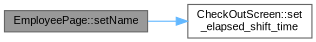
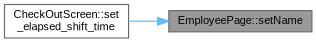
  digraph {
    rankdir=LR
    fontname="Liberation Sans"
    node [fontname="Liberation Sans" fontsize=10 shape=box style=filled]
    n1 [color=gray40 fillcolor=grey60 fontcolor=black height=0.2 label="EmployeePage::setName" width=0.4]
    n2 [color=grey40 fillcolor=white height=0.2 label="CheckOutScreen::set\l_elapsed_shift_time" width=0.4]
-   n1 -> n2 [color=steelblue1 fontname="Liberation Sans" fontsize=10 labelfontname=Helvetica labelfontsize=10 style=solid]
+   n2 -> n1 [color=steelblue1 fontname="Liberation Sans" fontsize=10 labelfontname=Helvetica labelfontsize=10 style=solid]
  }
